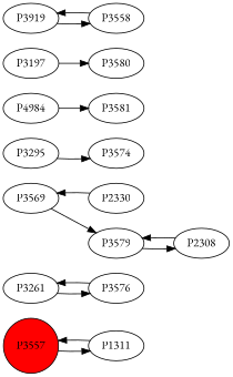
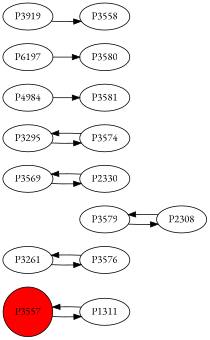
  digraph {
    fontname="EB Garamond"
    rankdir=LR
    node [fontname="EB Garamond"]
    edge [fontname="EB Garamond"]
    P3557 [fillcolor=red shape=circle style=filled]
    P1311
    P3261
    P3576
    P3579
    P2308
    P3295
    P3574
    P2330
    P3569
    P4984
    P3581
-   P3197
+   P3197 [label=P6197]
    P3580
    n15 [label=P3919]
    P3558
    P3557 -> P1311
    P1311 -> P3557
    P3261 -> P3576
    P3576 -> P3261
    P3579 -> P2308
    P2308 -> P3579
    P3295 -> P3574
+   P3574 -> P3295
    P2330 -> P3569
-   P3569 -> P3579
+   P3569 -> P2330
    P4984 -> P3581
    P3197 -> P3580
    n15 -> P3558
-   P3558 -> n15
  }
